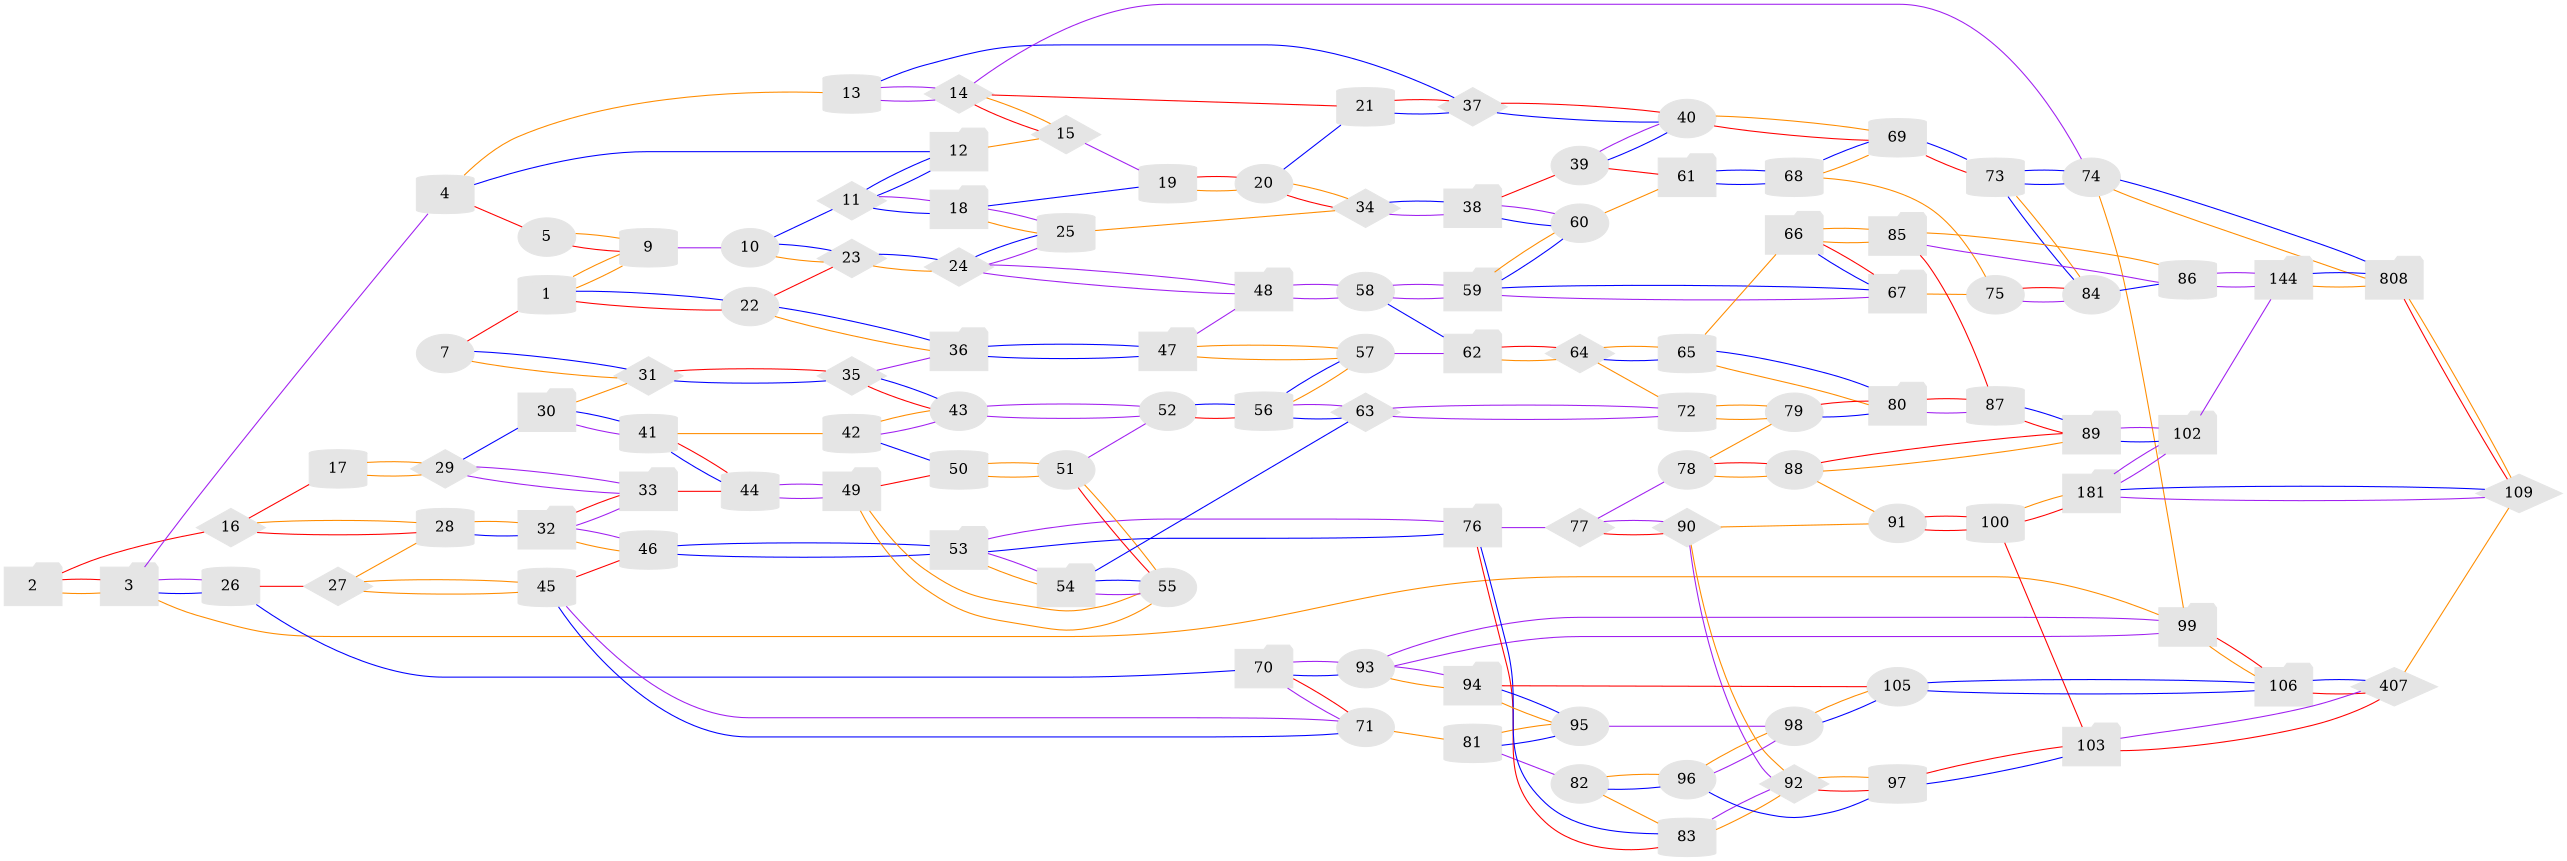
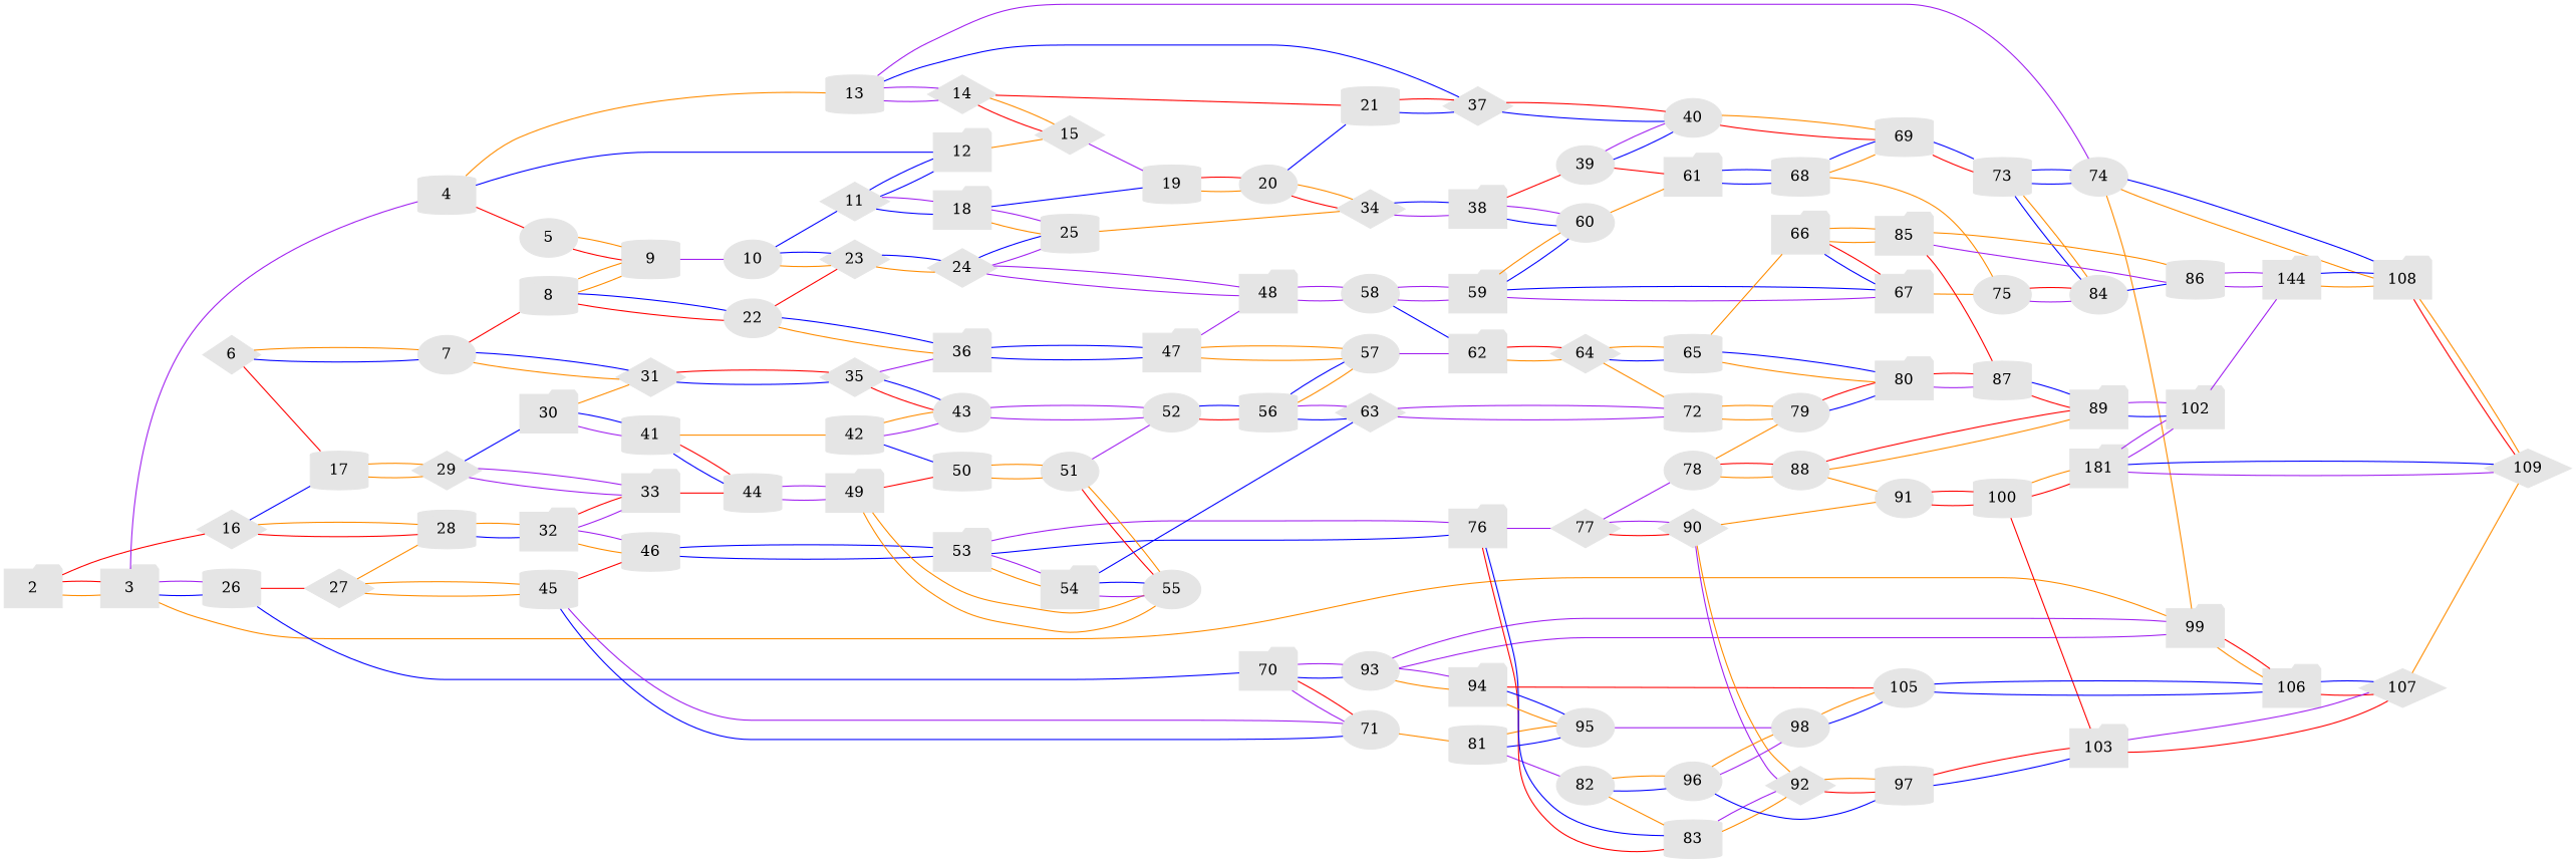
  graph {
    rankdir=LR
    node [color=gray90 shape=folder style=filled]
    edge [color=darkorange]
    2
    3
    16 [shape=diamond]
+   6 [shape=diamond]
    7 [shape=ellipse]
    17 [shape=cylinder]
    4 [shape=cylinder]
    26 [shape=cylinder]
    99
    28 [shape=cylinder]
    5 [shape=ellipse]
    12
    13 [shape=cylinder]
    27 [shape=diamond]
    70
    106
    9 [shape=cylinder]
    15 [shape=diamond]
    14 [shape=diamond]
    37 [shape=diamond]
    74 [shape=ellipse]
    10 [shape=ellipse]
-   8 [shape=cylinder label=1]
+   8 [shape=cylinder]
    31 [shape=diamond]
    29 [shape=diamond]
    22 [shape=ellipse]
    35 [shape=diamond]
    23 [shape=diamond]
    36
    11 [shape=diamond]
    18
    24 [shape=diamond]
    19 [shape=cylinder]
    25 [shape=cylinder]
    21 [shape=cylinder]
    40 [shape=ellipse]
-   108 [label=808]
+   108
    20 [shape=ellipse]
    32
    30
    33
    34 [shape=diamond]
    38
    47
    48
    58 [shape=ellipse]
    45 [shape=cylinder]
    71 [shape=ellipse]
    93 [shape=ellipse]
    46 [shape=cylinder]
    41 [shape=cylinder]
    44 [shape=cylinder]
    42 [shape=cylinder]
    43 [shape=ellipse]
    53
    49
    39 [shape=ellipse]
    60 [shape=ellipse]
    52 [shape=ellipse]
    57 [shape=ellipse]
    69 [shape=cylinder]
    61
    68 [shape=cylinder]
    73 [shape=cylinder]
    50 [shape=cylinder]
    51 [shape=ellipse]
    56 [shape=cylinder]
    55 [shape=ellipse]
    81 [shape=cylinder]
    54
    76
    62
    59
    63 [shape=diamond]
    77 [shape=diamond]
    83 [shape=cylinder]
    72 [shape=cylinder]
    64 [shape=diamond]
    67
    75 [shape=ellipse]
    65 [shape=cylinder]
    79 [shape=ellipse]
    66
    80
    85
    87 [shape=cylinder]
    86 [shape=cylinder]
    84 [shape=ellipse]
    94
    82 [shape=ellipse]
    95 [shape=ellipse]
    109 [shape=diamond]
    78 [shape=ellipse]
    90 [shape=diamond]
    92 [shape=diamond]
    88 [shape=ellipse]
    91 [shape=ellipse]
    89
    96 [shape=ellipse]
    98 [shape=ellipse]
    97 [shape=cylinder]
    n102 [label=144]
    102
    100 [shape=cylinder]
    103
    n106 [label=181]
    105 [shape=ellipse]
-   107 [shape=diamond label=407]
+   107 [shape=diamond]
    2 -- 3
    2 -- 3 [color=red]
    2 -- 16 [color=red]
    3 -- 4 [color=purple]
    3 -- 26 [color=blue]
    3 -- 26 [color=purple]
    3 -- 99
-   16 -- 17 [color=red]
+   16 -- 17 [color=blue]
    16 -- 28 [color=red]
    16 -- 28
+   6 -- 7 [color=blue]
+   6 -- 7
+   6 -- 17 [color=red]
    7 -- 8 [color=red]
    7 -- 31
    7 -- 31 [color=blue]
    17 -- 29
    17 -- 29
    4 -- 5 [color=red]
    4 -- 12 [color=blue]
    4 -- 13
    26 -- 27 [color=red]
    26 -- 70 [color=blue]
    99 -- 106
    99 -- 106 [color=red]
    28 -- 32 [color=blue]
    28 -- 32
    5 -- 9 [color=red]
    5 -- 9
    12 -- 15
    13 -- 14 [color=purple]
    13 -- 14 [color=purple]
    13 -- 37 [color=blue]
-   14 -- 74 [color=purple]
+   13 -- 74 [color=purple]
    27 -- 28
    27 -- 45
    27 -- 45
    70 -- 71 [color=purple]
    70 -- 71 [color=red]
    70 -- 93 [color=blue]
    70 -- 93 [color=purple]
    106 -- 107 [color=red]
    106 -- 107 [color=blue]
    9 -- 10 [color=purple]
    15 -- 19 [color=purple]
    14 -- 15 [color=red]
    14 -- 15
    14 -- 21 [color=red]
    37 -- 40 [color=blue]
    37 -- 40 [color=red]
    74 -- 99
    74 -- 108
    74 -- 108 [color=blue]
    10 -- 23
    10 -- 23 [color=blue]
    10 -- 11 [color=blue]
    8 -- 9
    8 -- 9
    8 -- 22 [color=red]
    8 -- 22 [color=blue]
    31 -- 35 [color=blue]
    31 -- 35 [color=red]
    29 -- 30 [color=blue]
    29 -- 33 [color=purple]
    29 -- 33 [color=purple]
    22 -- 23 [color=red]
    22 -- 36
    22 -- 36 [color=blue]
    35 -- 36 [color=purple]
    35 -- 43 [color=red]
    35 -- 43 [color=blue]
    23 -- 24
    23 -- 24 [color=blue]
    36 -- 47 [color=blue]
    36 -- 47 [color=blue]
    11 -- 12 [color=blue]
    11 -- 12 [color=blue]
    11 -- 18 [color=blue]
    11 -- 18 [color=purple]
    18 -- 19 [color=blue]
    18 -- 25
    18 -- 25 [color=purple]
    24 -- 25 [color=purple]
    24 -- 25 [color=blue]
    24 -- 48 [color=purple]
    24 -- 48 [color=purple]
    19 -- 20
    19 -- 20 [color=red]
    25 -- 34
    21 -- 37 [color=blue]
    21 -- 37 [color=red]
    40 -- 69 [color=red]
    40 -- 69
    108 -- 109 [color=red]
    108 -- 109
    20 -- 21 [color=blue]
    20 -- 34 [color=red]
    20 -- 34
    32 -- 33 [color=purple]
    32 -- 33 [color=red]
    32 -- 46
    32 -- 46 [color=purple]
    30 -- 31
    30 -- 41 [color=purple]
    30 -- 41 [color=blue]
    33 -- 44 [color=red]
    34 -- 38 [color=purple]
    34 -- 38 [color=blue]
    38 -- 39 [color=red]
    38 -- 60 [color=blue]
    38 -- 60 [color=purple]
    47 -- 48 [color=purple]
    47 -- 57
    47 -- 57
    48 -- 58 [color=purple]
    48 -- 58 [color=purple]
    58 -- 62 [color=blue]
    58 -- 59 [color=purple]
    58 -- 59 [color=purple]
    45 -- 71 [color=blue]
    45 -- 71 [color=purple]
    45 -- 46 [color=red]
    71 -- 81
    93 -- 99 [color=purple]
    93 -- 99 [color=purple]
    93 -- 94
    93 -- 94 [color=purple]
    46 -- 53 [color=blue]
    46 -- 53 [color=blue]
    41 -- 44 [color=blue]
    41 -- 44 [color=red]
    41 -- 42
    44 -- 49 [color=purple]
    44 -- 49 [color=purple]
    42 -- 43 [color=purple]
    42 -- 43
    42 -- 50 [color=blue]
    43 -- 52 [color=purple]
    43 -- 52 [color=purple]
    53 -- 54
    53 -- 54 [color=purple]
    53 -- 76 [color=blue]
    53 -- 76 [color=purple]
    49 -- 50 [color=red]
    49 -- 55
    49 -- 55
    39 -- 40 [color=blue]
    39 -- 40 [color=purple]
    39 -- 61 [color=red]
    60 -- 61
    52 -- 56 [color=red]
    52 -- 56 [color=blue]
    57 -- 62 [color=purple]
    69 -- 73 [color=red]
    69 -- 73 [color=blue]
    61 -- 68 [color=blue]
    61 -- 68 [color=blue]
    68 -- 69
    68 -- 69 [color=blue]
    68 -- 75
    73 -- 74 [color=blue]
    73 -- 74 [color=blue]
    73 -- 84 [color=blue]
    73 -- 84
    50 -- 51
    50 -- 51
    51 -- 52 [color=purple]
    51 -- 55 [color=red]
    51 -- 55
    56 -- 57
    56 -- 57 [color=blue]
    56 -- 63 [color=blue]
    56 -- 63 [color=purple]
    81 -- 82 [color=purple]
    81 -- 95 [color=blue]
    81 -- 95
    54 -- 55 [color=purple]
    54 -- 55 [color=blue]
    54 -- 63 [color=blue]
    76 -- 77 [color=purple]
    76 -- 83 [color=red]
    76 -- 83 [color=blue]
    62 -- 64
    62 -- 64 [color=red]
    59 -- 60 [color=blue]
    59 -- 60
    59 -- 67 [color=purple]
    59 -- 67 [color=blue]
    63 -- 72 [color=purple]
    63 -- 72 [color=purple]
    77 -- 78 [color=purple]
    77 -- 90 [color=red]
    77 -- 90 [color=purple]
    83 -- 92
    83 -- 92 [color=purple]
    72 -- 79
    72 -- 79
    64 -- 72
    64 -- 65 [color=blue]
    64 -- 65
    67 -- 75
    75 -- 84 [color=purple]
    75 -- 84 [color=red]
    65 -- 66
    65 -- 80
    65 -- 80 [color=blue]
    79 -- 80 [color=blue]
    79 -- 80 [color=red]
    66 -- 67 [color=blue]
    66 -- 67 [color=red]
    66 -- 85
    66 -- 85
    80 -- 87 [color=purple]
    80 -- 87 [color=red]
    85 -- 87 [color=red]
    85 -- 86 [color=purple]
    85 -- 86
    87 -- 89 [color=red]
    87 -- 89 [color=blue]
    86 -- n102 [color=purple]
    86 -- n102 [color=purple]
    84 -- 86 [color=blue]
    94 -- 95
    94 -- 95 [color=blue]
    94 -- 105 [color=red]
    82 -- 83
    82 -- 96 [color=blue]
    82 -- 96
    95 -- 98 [color=purple]
    78 -- 79
    78 -- 88
    78 -- 88 [color=red]
    90 -- 92 [color=purple]
    90 -- 92
    90 -- 91
    92 -- 97 [color=red]
    92 -- 97
    88 -- 91
    88 -- 89
    88 -- 89 [color=red]
    91 -- 100 [color=red]
    91 -- 100 [color=red]
    89 -- 102 [color=blue]
    89 -- 102 [color=purple]
    96 -- 98 [color=purple]
    96 -- 98
    96 -- 97 [color=blue]
    98 -- 105 [color=blue]
    98 -- 105
    97 -- 103 [color=blue]
    97 -- 103 [color=red]
    n102 -- 108
    n102 -- 108 [color=blue]
    102 -- n102 [color=purple]
    100 -- 103 [color=red]
    100 -- n106 [color=red]
    100 -- n106
    103 -- 107 [color=red]
    103 -- 107 [color=purple]
    n106 -- 109 [color=purple]
    n106 -- 109 [color=blue]
    n106 -- 102 [color=purple]
    n106 -- 102 [color=purple]
    105 -- 106 [color=blue]
    105 -- 106 [color=blue]
    107 -- 109
  }
